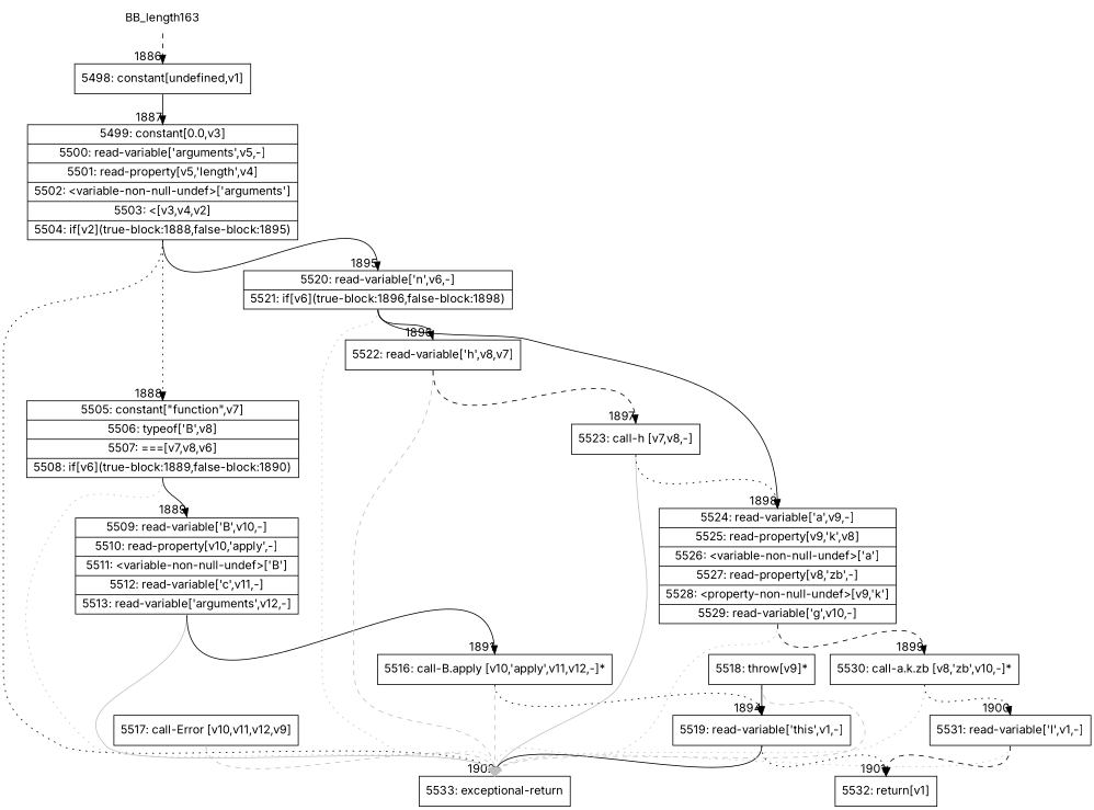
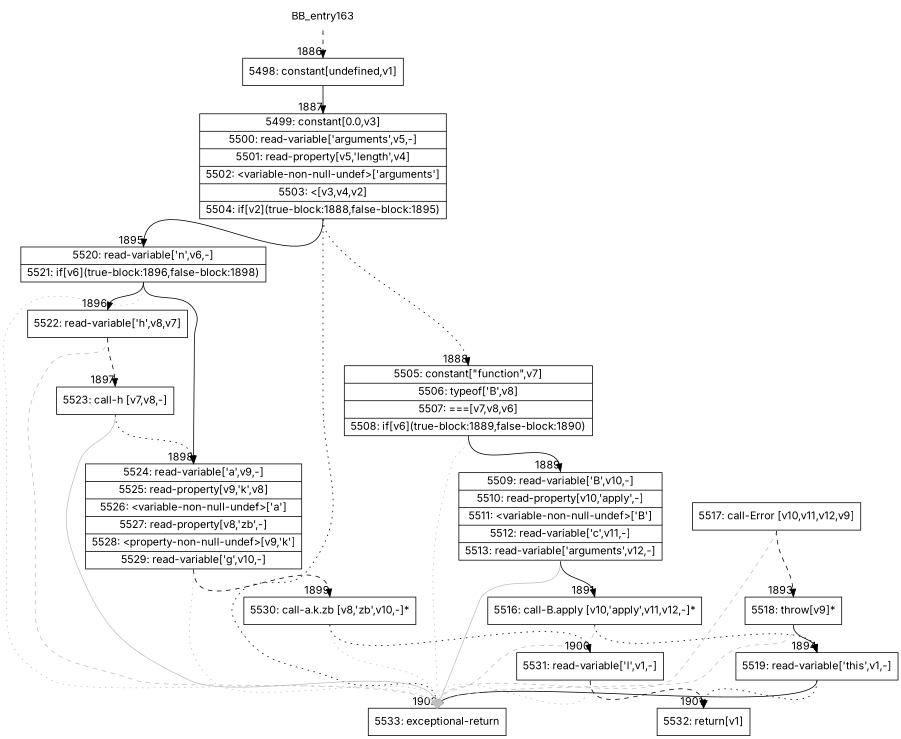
  digraph {
    fontname=Inter
    rankdir=TD
    node [fontname=Inter shape=record]
    edge [fontname=Inter headport=n style=dotted tailport=s]
-   BB_entry163 [shape=none label=BB_length163]
+   BB_entry163 [shape=none]
    n2 [label="{5498: constant[undefined,v1]}"]
    n3 [label="{5499: constant[0.0,v3]|5500: read-variable['arguments',v5,-]|5501: read-property[v5,'length',v4]|5502: \<variable-non-null-undef\>['arguments']|5503: \<[v3,v4,v2]|5504: if[v2](true-block:1888,false-block:1895)}"]
    n4 [label="{5505: constant[\"function\",v7]|5506: typeof['B',v8]|5507: ===[v7,v8,v6]|5508: if[v6](true-block:1889,false-block:1890)}"]
    n5 [label="{5520: read-variable['n',v6,-]|5521: if[v6](true-block:1896,false-block:1898)}"]
    n6 [label="{5533: exceptional-return}"]
    n7 [label="{5509: read-variable['B',v10,-]|5510: read-property[v10,'apply',-]|5511: \<variable-non-null-undef\>['B']|5512: read-variable['c',v11,-]|5513: read-variable['arguments',v12,-]}"]
    n8 [label="{5524: read-variable['a',v9,-]|5525: read-property[v9,'k',v8]|5526: \<variable-non-null-undef\>['a']|5527: read-property[v8,'zb',-]|5528: \<property-non-null-undef\>[v9,'k']|5529: read-variable['g',v10,-]}"]
    n9 [label="{5522: read-variable['h',v8,v7]}"]
    n10 [label="{5516: call-B.apply [v10,'apply',v11,v12,-]*}"]
    n11 [label="{5530: call-a.k.zb [v8,'zb',v10,-]*}"]
    n12 [label="{5523: call-h [v7,v8,-]}"]
    n13 [label="{5519: read-variable['this',v1,-]}"]
    n14 [label="{5517: call-Error [v10,v11,v12,v9]}"]
    n15 [label="{5518: throw[v9]*}"]
    n16 [label="{5532: return[v1]}"]
    n17 [label="{5531: read-variable['l',v1,-]}"]
    BB_entry163 -> n2 [headlabel="    1886" style=dashed]
    n2 -> n3 [headlabel="      1887" style=solid]
    n3 -> n4 [headlabel="      1888"]
    n3 -> n5 [headlabel="      1895" style=solid]
    n3 -> n6 [color=black headlabel="      1902"]
    n4 -> n6 [color=gray]
    n4 -> n7 [headlabel="      1889" style=solid]
    n5 -> n6 [color=gray]
    n5 -> n8 [headlabel="      1898" style=solid]
    n5 -> n9 [headlabel="      1896" style=solid]
    n7 -> n6 [color=gray style=solid]
    n7 -> n10 [headlabel="      1891" style=solid]
    n8 -> n6 [color=gray]
    n8 -> n11 [headlabel="      1899" style=dashed]
    n9 -> n6 [color=gray style=dashed]
    n9 -> n12 [headlabel="      1897" style=dashed]
    n10 -> n6 [color=gray style=dashed]
    n10 -> n13 [headlabel="      1894"]
    n11 -> n6 [color=gray]
    n11 -> n17 [headlabel="      1900"]
    n12 -> n6 [color=gray style=solid]
    n12 -> n8
    n13 -> n6 [color=black style=solid]
    n13 -> n16 [headlabel="      1901"]
    n14 -> n6 [color=gray style=dashed]
+   n14 -> n15 [headlabel="      1893" style=dashed]
    n15 -> n6 [color=gray style=dashed]
    n15 -> n13 [style=solid]
    n17 -> n6 [color=gray]
    n17 -> n16 [style=dashed]
  }
